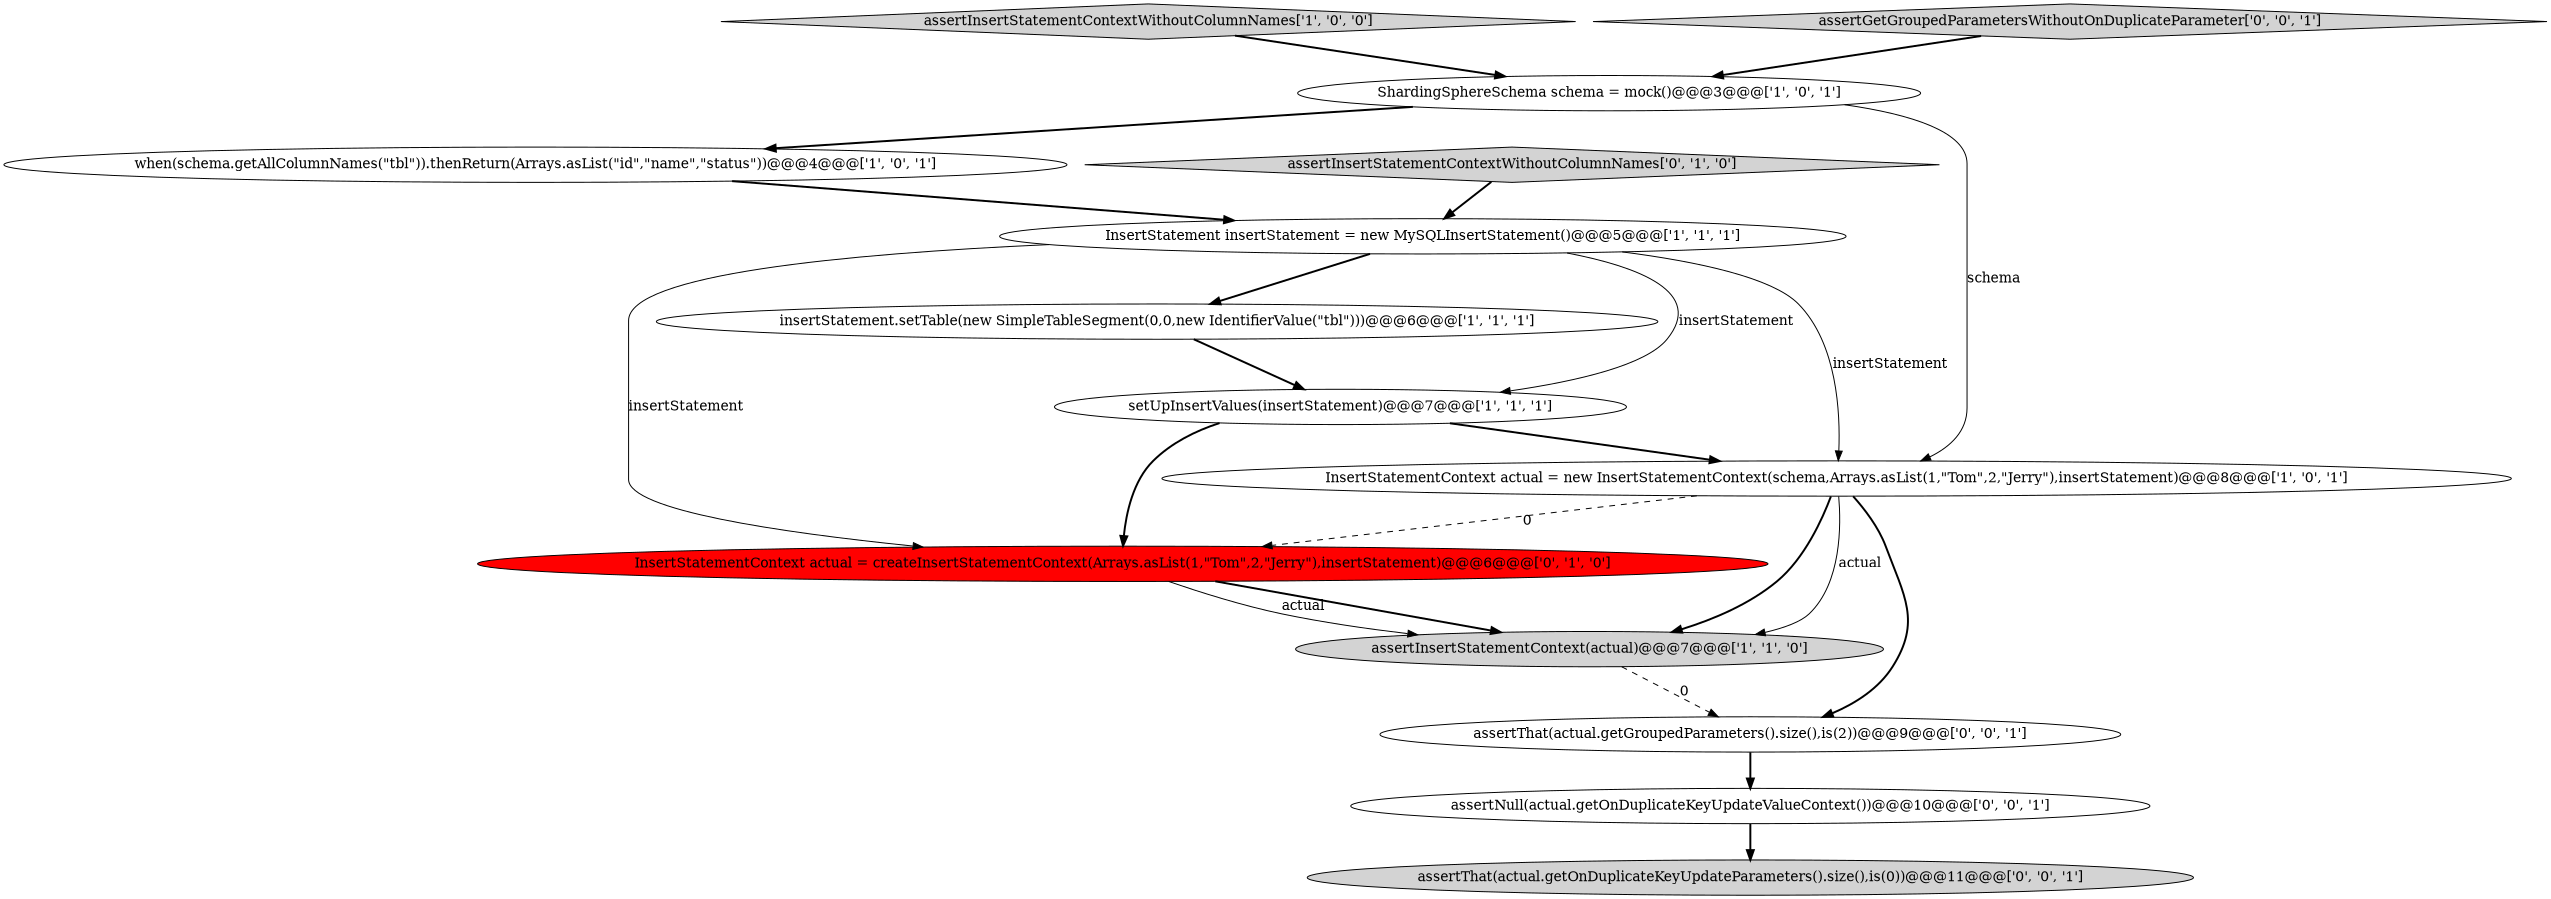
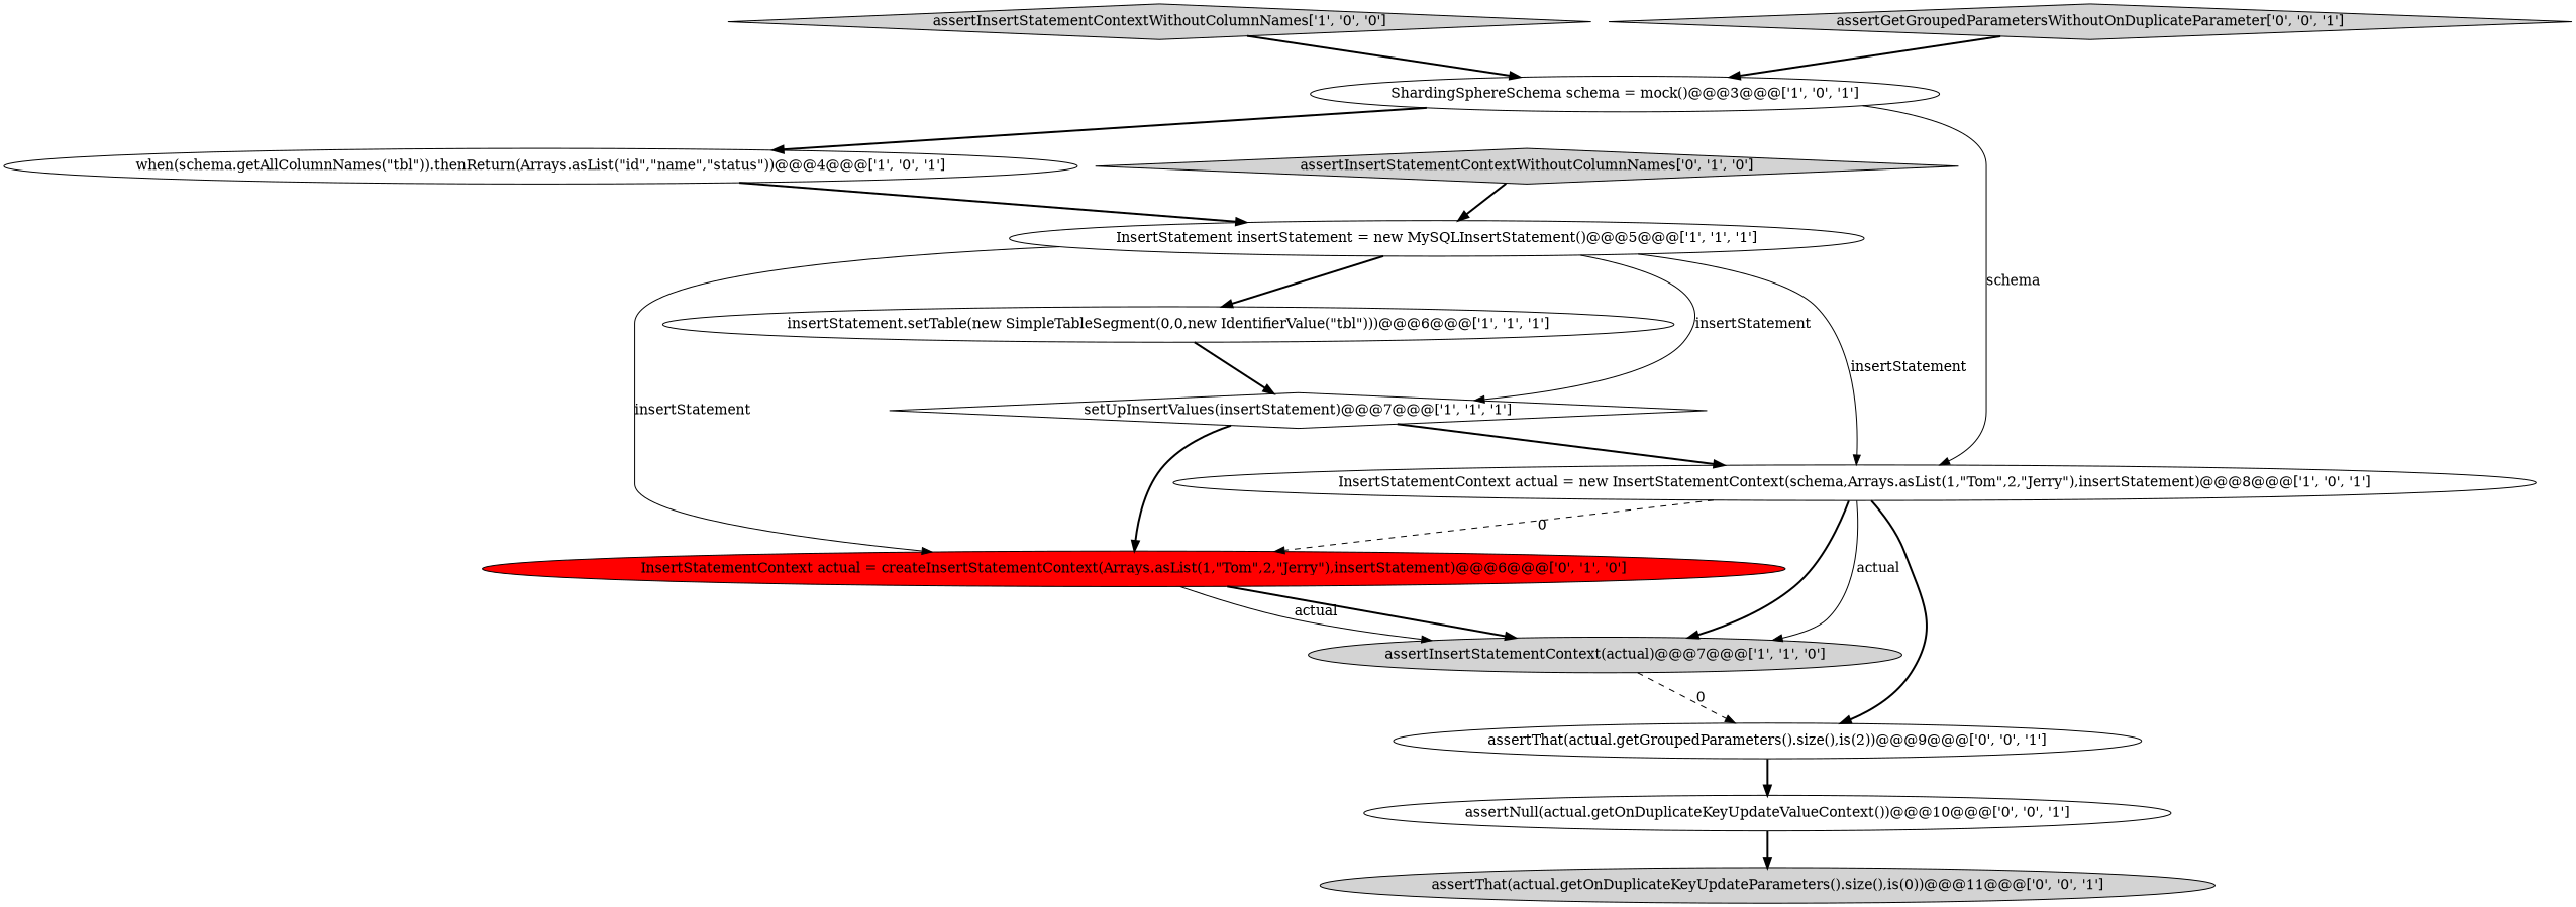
  digraph {
    node [fillcolor=white shape=ellipse style=filled]
    edge [style=bold]
    n1 [label="assertNull(actual.getOnDuplicateKeyUpdateValueContext())@@@10@@@['0', '0', '1']"]
    n2 [fillcolor=lightgray label="assertThat(actual.getOnDuplicateKeyUpdateParameters().size(),is(0))@@@11@@@['0', '0', '1']"]
    n3 [fillcolor=lightgray label="assertInsertStatementContextWithoutColumnNames['0', '1', '0']" shape=diamond]
    n4 [label="InsertStatement insertStatement = new MySQLInsertStatement()@@@5@@@['1', '1', '1']"]
    n5 [label="when(schema.getAllColumnNames(\"tbl\")).thenReturn(Arrays.asList(\"id\",\"name\",\"status\"))@@@4@@@['1', '0', '1']"]
    n6 [label="insertStatement.setTable(new SimpleTableSegment(0,0,new IdentifierValue(\"tbl\")))@@@6@@@['1', '1', '1']"]
-   n7 [label="setUpInsertValues(insertStatement)@@@7@@@['1', '1', '1']"]
+   n7 [label="setUpInsertValues(insertStatement)@@@7@@@['1', '1', '1']" shape=diamond]
    n8 [label="InsertStatementContext actual = new InsertStatementContext(schema,Arrays.asList(1,\"Tom\",2,\"Jerry\"),insertStatement)@@@8@@@['1', '0', '1']"]
    n9 [fillcolor=red label="InsertStatementContext actual = createInsertStatementContext(Arrays.asList(1,\"Tom\",2,\"Jerry\"),insertStatement)@@@6@@@['0', '1', '0']"]
    n10 [label="assertThat(actual.getGroupedParameters().size(),is(2))@@@9@@@['0', '0', '1']"]
    n11 [fillcolor=lightgray label="assertInsertStatementContext(actual)@@@7@@@['1', '1', '0']"]
    n12 [label="ShardingSphereSchema schema = mock()@@@3@@@['1', '0', '1']"]
    n13 [fillcolor=lightgray label="assertInsertStatementContextWithoutColumnNames['1', '0', '0']" shape=diamond]
    n14 [fillcolor=lightgray label="assertGetGroupedParametersWithoutOnDuplicateParameter['0', '0', '1']" shape=diamond]
    n1 -> n2
    n3 -> n4
    n4 -> n6
    n4 -> n7 [label=insertStatement style=solid]
    n4 -> n8 [label=insertStatement style=solid]
    n4 -> n9 [label=insertStatement style=solid]
    n5 -> n4
    n6 -> n7
    n7 -> n8
    n7 -> n9
    n8 -> n9 [label=0 style=dashed]
    n8 -> n10
    n8 -> n11 [label=actual style=solid]
    n8 -> n11
    n9 -> n11
    n9 -> n11 [label=actual style=solid]
    n10 -> n1
    n11 -> n10 [label=0 style=dashed]
    n12 -> n5
    n12 -> n8 [label=schema style=solid]
    n13 -> n12
    n14 -> n12
  }
